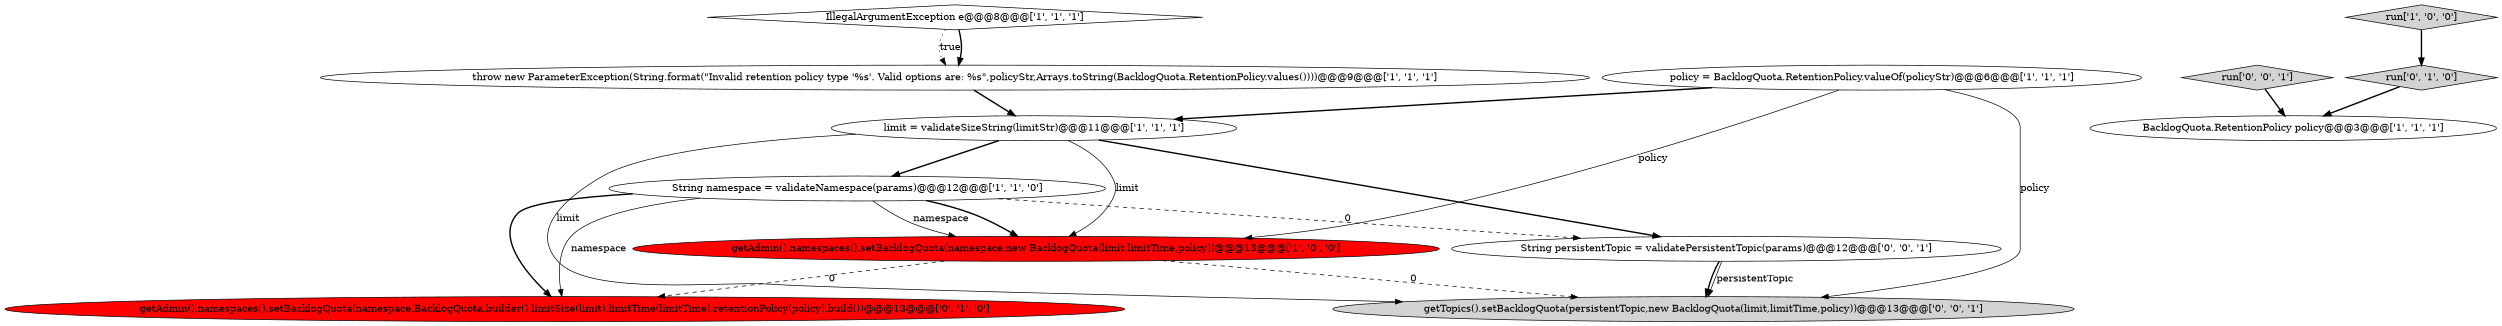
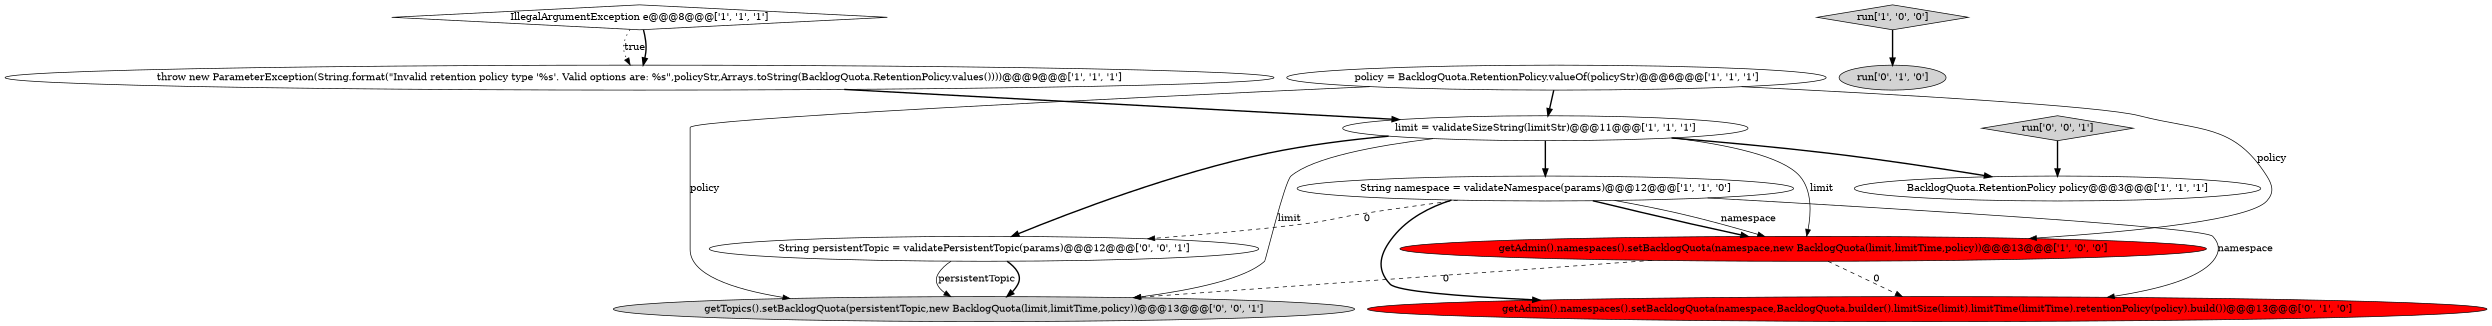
  digraph {
    node [fillcolor=white shape=ellipse style=filled]
    edge [style=bold]
    n1 [label="limit = validateSizeString(limitStr)@@@11@@@['1', '1', '1']"]
    n2 [label="String namespace = validateNamespace(params)@@@12@@@['1', '1', '0']"]
    n3 [fillcolor=lightgray label="getTopics().setBacklogQuota(persistentTopic,new BacklogQuota(limit,limitTime,policy))@@@13@@@['0', '0', '1']"]
    n4 [fillcolor=red label="getAdmin().namespaces().setBacklogQuota(namespace,new BacklogQuota(limit,limitTime,policy))@@@13@@@['1', '0', '0']"]
    n5 [label="String persistentTopic = validatePersistentTopic(params)@@@12@@@['0', '0', '1']"]
    n6 [fillcolor=red label="getAdmin().namespaces().setBacklogQuota(namespace,BacklogQuota.builder().limitSize(limit).limitTime(limitTime).retentionPolicy(policy).build())@@@13@@@['0', '1', '0']"]
-   n7 [fillcolor=lightgray label="run['0', '1', '0']" shape=diamond]
+   n7 [fillcolor=lightgray label="run['0', '1', '0']"]
    n8 [label="BacklogQuota.RetentionPolicy policy@@@3@@@['1', '1', '1']"]
    n9 [label="throw new ParameterException(String.format(\"Invalid retention policy type '%s'. Valid options are: %s\",policyStr,Arrays.toString(BacklogQuota.RetentionPolicy.values())))@@@9@@@['1', '1', '1']"]
    n10 [fillcolor=lightgray label="run['1', '0', '0']" shape=diamond]
    n11 [label="policy = BacklogQuota.RetentionPolicy.valueOf(policyStr)@@@6@@@['1', '1', '1']"]
    n12 [fillcolor=lightgray label="run['0', '0', '1']" shape=diamond]
    n13 [label="IllegalArgumentException e@@@8@@@['1', '1', '1']" shape=diamond]
    n1 -> n2
    n1 -> n3 [label=limit style=solid]
    n1 -> n4 [label=limit style=solid]
    n1 -> n5
    n2 -> n4
    n2 -> n4 [label=namespace style=solid]
    n2 -> n5 [label=0 style=dashed]
    n2 -> n6
    n2 -> n6 [label=namespace style=solid]
    n4 -> n3 [label=0 style=dashed]
    n4 -> n6 [label=0 style=dashed]
    n5 -> n3
    n5 -> n3 [label=persistentTopic style=solid]
-   n7 -> n8
+   n1 -> n8
    n9 -> n1
    n10 -> n7
    n11 -> n1
    n11 -> n3 [label=policy style=solid]
    n11 -> n4 [label=policy style=solid]
    n12 -> n8
    n13 -> n9 [label=true style=dotted]
    n13 -> n9
  }
